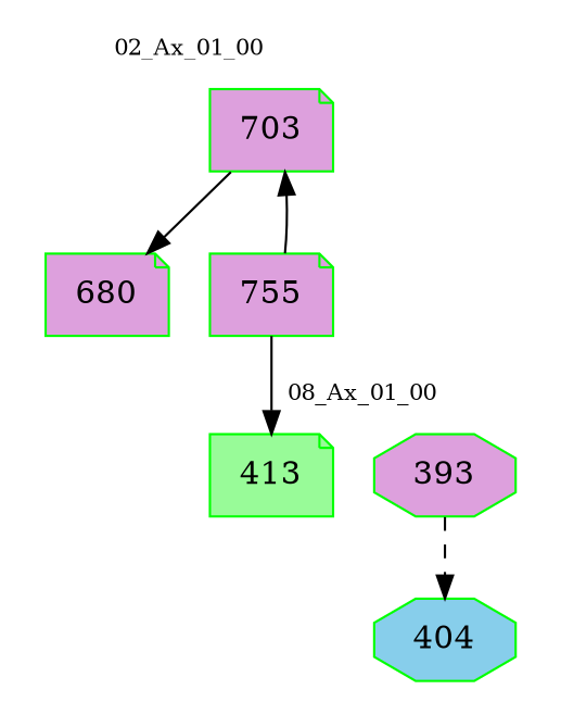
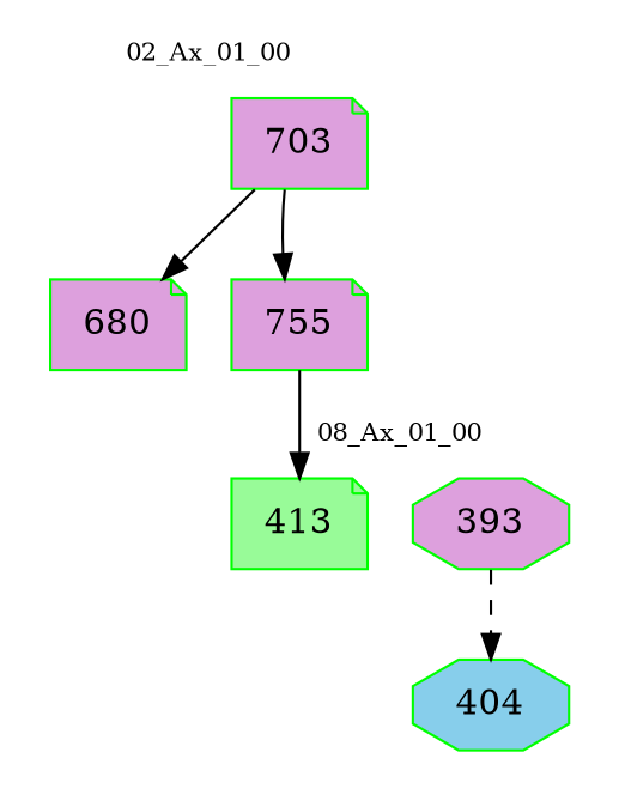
  digraph {
    node [color=green fillcolor=plum shape=note style=filled]
    edge [color=black style=solid]
    n1 [label=703]
    n2 [label=680]
    n3 [label=755]
    n4 [label=393 shape=octagon]
    n5 [fillcolor=palegreen label=413]
    n6 [fillcolor=skyblue label=404 shape=octagon]
    subgraph cluster_1 {
      color=white
      fontsize=10
      label="02_Ax_01_00"
      n1
      n2
      n3
    }
    subgraph cluster_2 {
      color=white
      fontsize=10
      label="08_Ax_01_00"
      n4
      n5
      n6
    }
    n1 -> n2
-   n3 -> n1
+   n1 -> n3
    n3 -> n5
    n4 -> n6 [style=dashed]
  }
